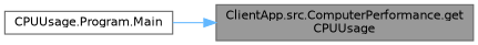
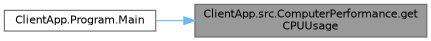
  digraph {
    rankdir=RL
    node [fontname=Helvetica fontsize=10 shape=box style=filled]
    n1 [color=gray40 fillcolor=grey60 fontcolor=black height=0.2 label="ClientApp.src.ComputerPerformance.get\lCPUUsage" width=0.4]
-   n2 [color=grey40 fillcolor=white height=0.2 label="CPUUsage.Program.Main" width=0.4]
+   n2 [color=grey40 fillcolor=white height=0.2 label="ClientApp.Program.Main" width=0.4]
    n1 -> n2 [color=steelblue1 dir=back fontname=Helvetica fontsize=10 labelfontname=Helvetica labelfontsize=10 style=solid]
  }
